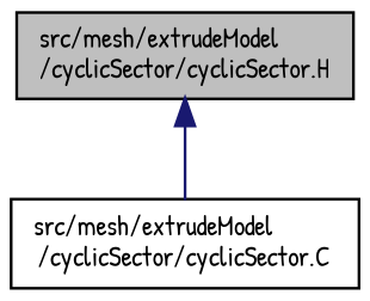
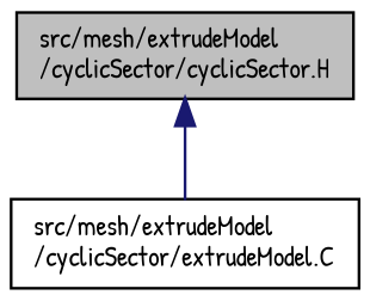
  digraph {
    fontname="Patrick Hand"
    node [color=black fontname="Patrick Hand" fontsize=10 shape=record]
    n1 [fillcolor=grey75 fontcolor=black height=0.2 label="src/mesh/extrudeModel\l/cyclicSector/cyclicSector.H" style=filled width=0.4]
-   n2 [height=0.2 label="src/mesh/extrudeModel\l/cyclicSector/cyclicSector.C" width=0.4]
+   n2 [height=0.2 label="src/mesh/extrudeModel\l/cyclicSector/extrudeModel.C" width=0.4]
    n1 -> n2 [color=midnightblue dir=back fontname="Patrick Hand" fontsize=10 labelfontname=Helvetica labelfontsize=10 style=solid]
  }
